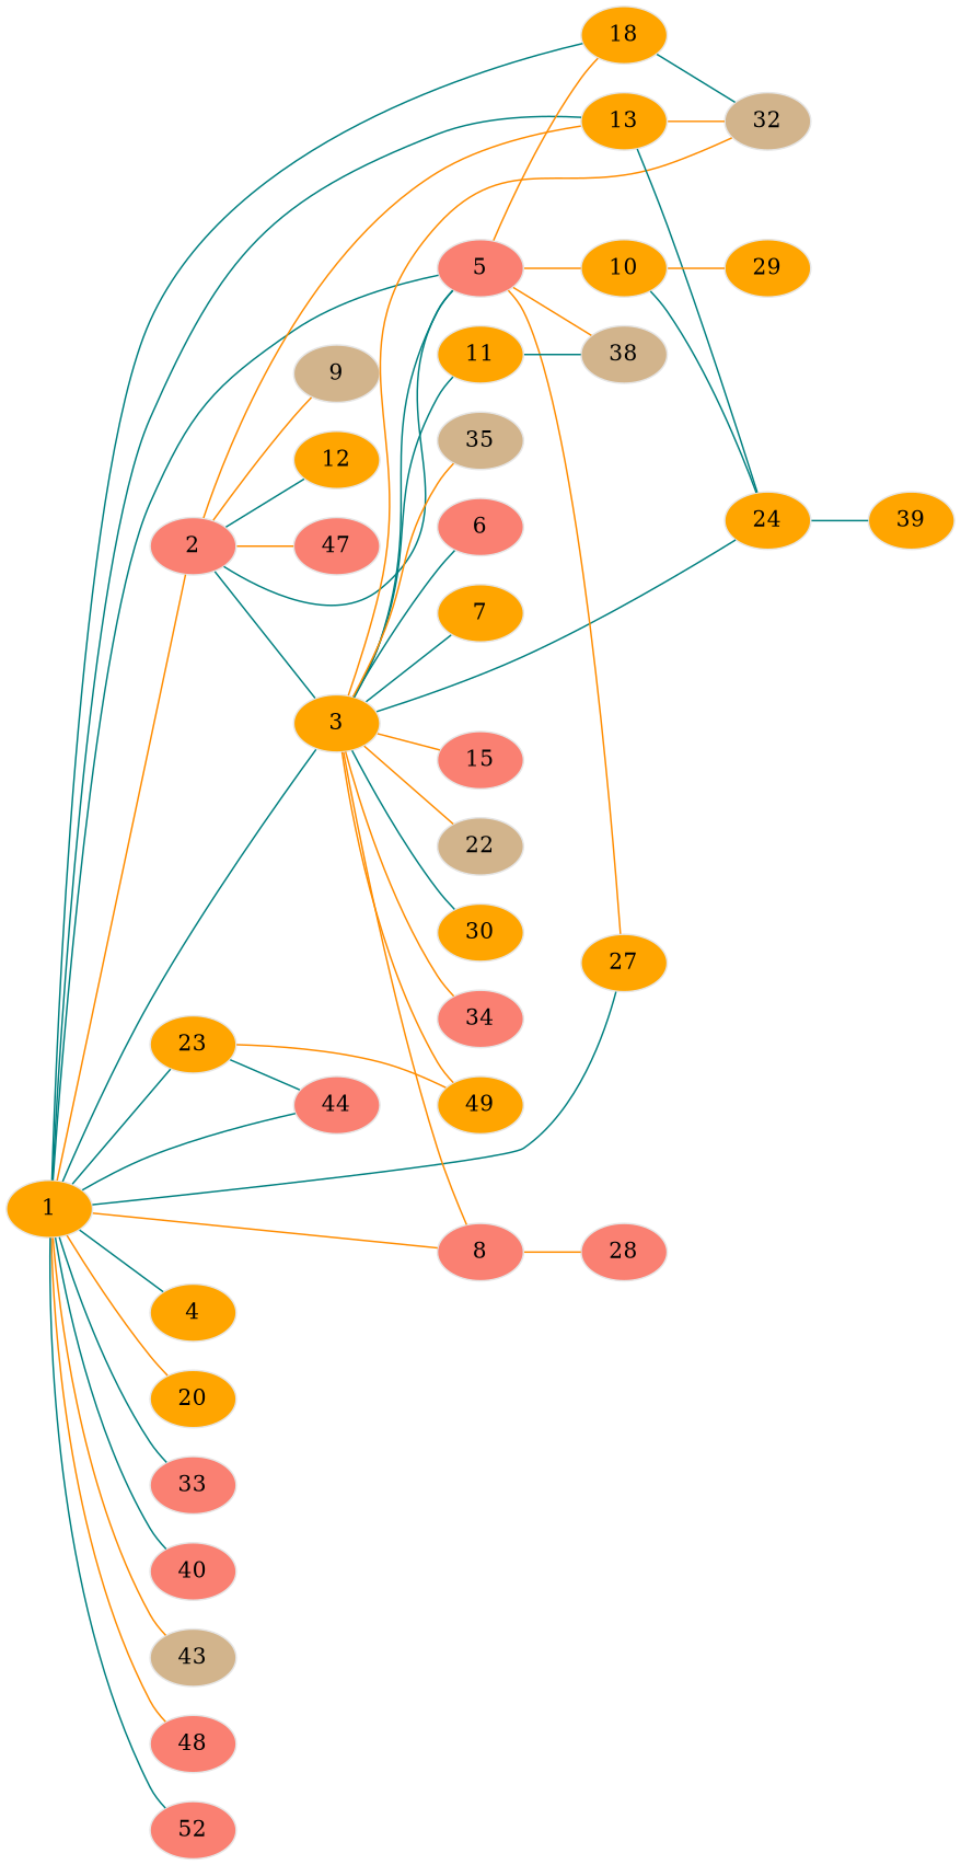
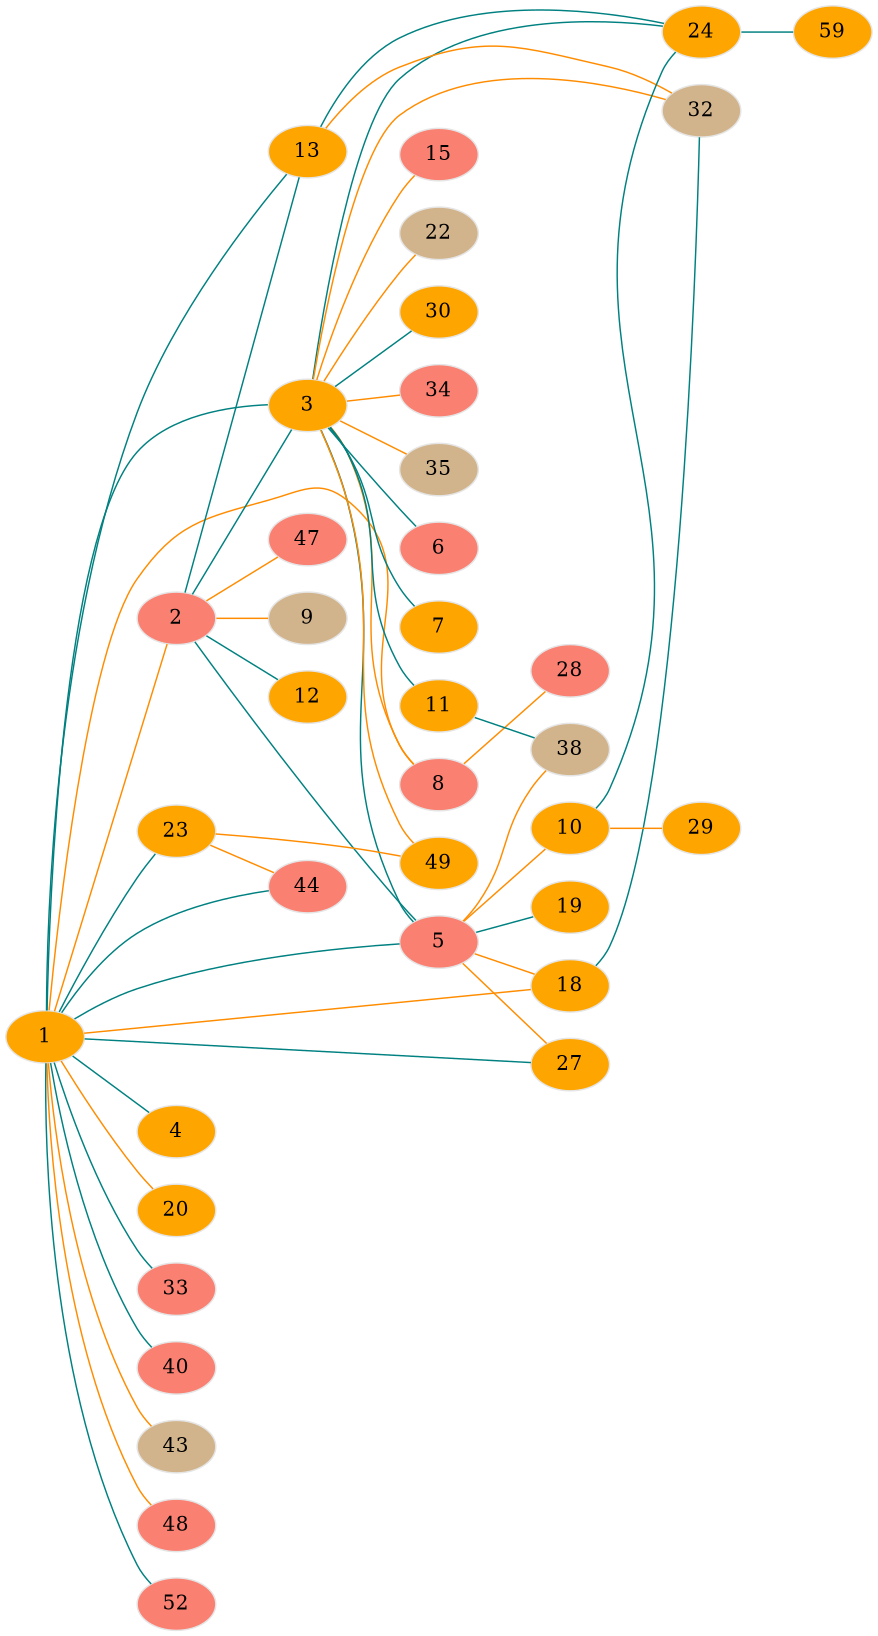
  graph {
    rankdir=LR
    node [color=gray90 fillcolor=orange style=filled]
    edge [color=teal]
    1 [super="+45"]
    2 [fillcolor=salmon super="+42"]
    3 [super="+16"]
    4
    5 [fillcolor=salmon super="+41"]
    8 [fillcolor=salmon super="+25"]
    13 [super="+14"]
    18 [super="+46"]
    20
    23 [super="+37"]
    27 [super="+31"]
    33 [fillcolor=salmon]
    40 [fillcolor=salmon]
    43 [fillcolor=tan]
    44 [fillcolor=salmon super="+51"]
    48 [fillcolor=salmon]
    52 [fillcolor=salmon]
    9 [fillcolor=tan]
    12
    47 [fillcolor=salmon]
    6 [fillcolor=salmon]
    7
    11
    15 [fillcolor=salmon super="+21"]
    22 [fillcolor=tan]
    24 [super="+36"]
    30
    32 [fillcolor=tan]
    34 [fillcolor=salmon]
    35 [fillcolor=tan]
    49 [super="+50"]
    10
+   19 [super="+26"]
    38 [fillcolor=tan]
    28 [fillcolor=salmon]
-   39
+   39 [label=59]
    29
    1 -- 2 [color=darkorange]
    1 -- 3
    1 -- 4
    1 -- 5
    1 -- 8 [color=darkorange]
    1 -- 13
-   1 -- 18
+   1 -- 18 [color=darkorange]
    1 -- 20 [color=darkorange]
    1 -- 23
    1 -- 27
    1 -- 33
    1 -- 40
    1 -- 43 [color=darkorange]
    1 -- 44
    1 -- 48 [color=darkorange]
    1 -- 52
    2 -- 3
    2 -- 5
-   2 -- 13 [color=darkorange]
+   2 -- 13
    2 -- 9 [color=darkorange]
    2 -- 12
    2 -- 47 [color=darkorange]
    3 -- 5
    3 -- 8 [color=darkorange weight=2]
    3 -- 6
    3 -- 7
    3 -- 11
    3 -- 15 [color=darkorange weight=2]
    3 -- 22 [color=darkorange]
    3 -- 24 [weight=2]
    3 -- 30
    3 -- 32 [color=darkorange]
    3 -- 34 [color=darkorange]
    3 -- 35 [color=darkorange]
    3 -- 49 [color=darkorange]
    5 -- 18 [color=darkorange]
    5 -- 27 [color=darkorange]
    5 -- 10 [color=darkorange]
+   5 -- 19
    5 -- 38 [color=darkorange]
    8 -- 28 [color=darkorange]
    13 -- 24
    13 -- 32 [color=darkorange]
    18 -- 32
-   23 -- 44
+   23 -- 44 [color=darkorange]
    23 -- 49 [color=darkorange]
    11 -- 38
    24 -- 39
    10 -- 24
    10 -- 29 [color=darkorange]
  }
